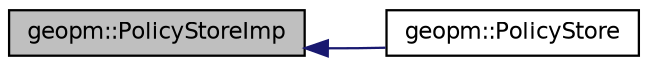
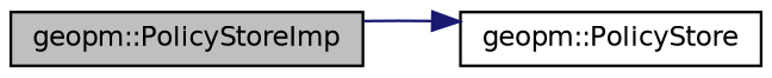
  digraph {
    rankdir=LR
    node [color=black fontname=Helvetica fontsize=10 shape=record style=filled]
    n1 [fillcolor=grey75 fontcolor=black height=0.2 label="geopm::PolicyStoreImp" width=0.4]
    n2 [fillcolor=white height=0.2 label="geopm::PolicyStore" width=0.4]
-   n1 -> n2 [color=midnightblue dir=back fontname=Helvetica fontsize=10 labelfontname=Helvetica labelfontsize=10 style=solid]
+   n2 -> n1 [color=midnightblue dir=back fontname=Helvetica fontsize=10 labelfontname=Helvetica labelfontsize=10 style=solid]
  }
